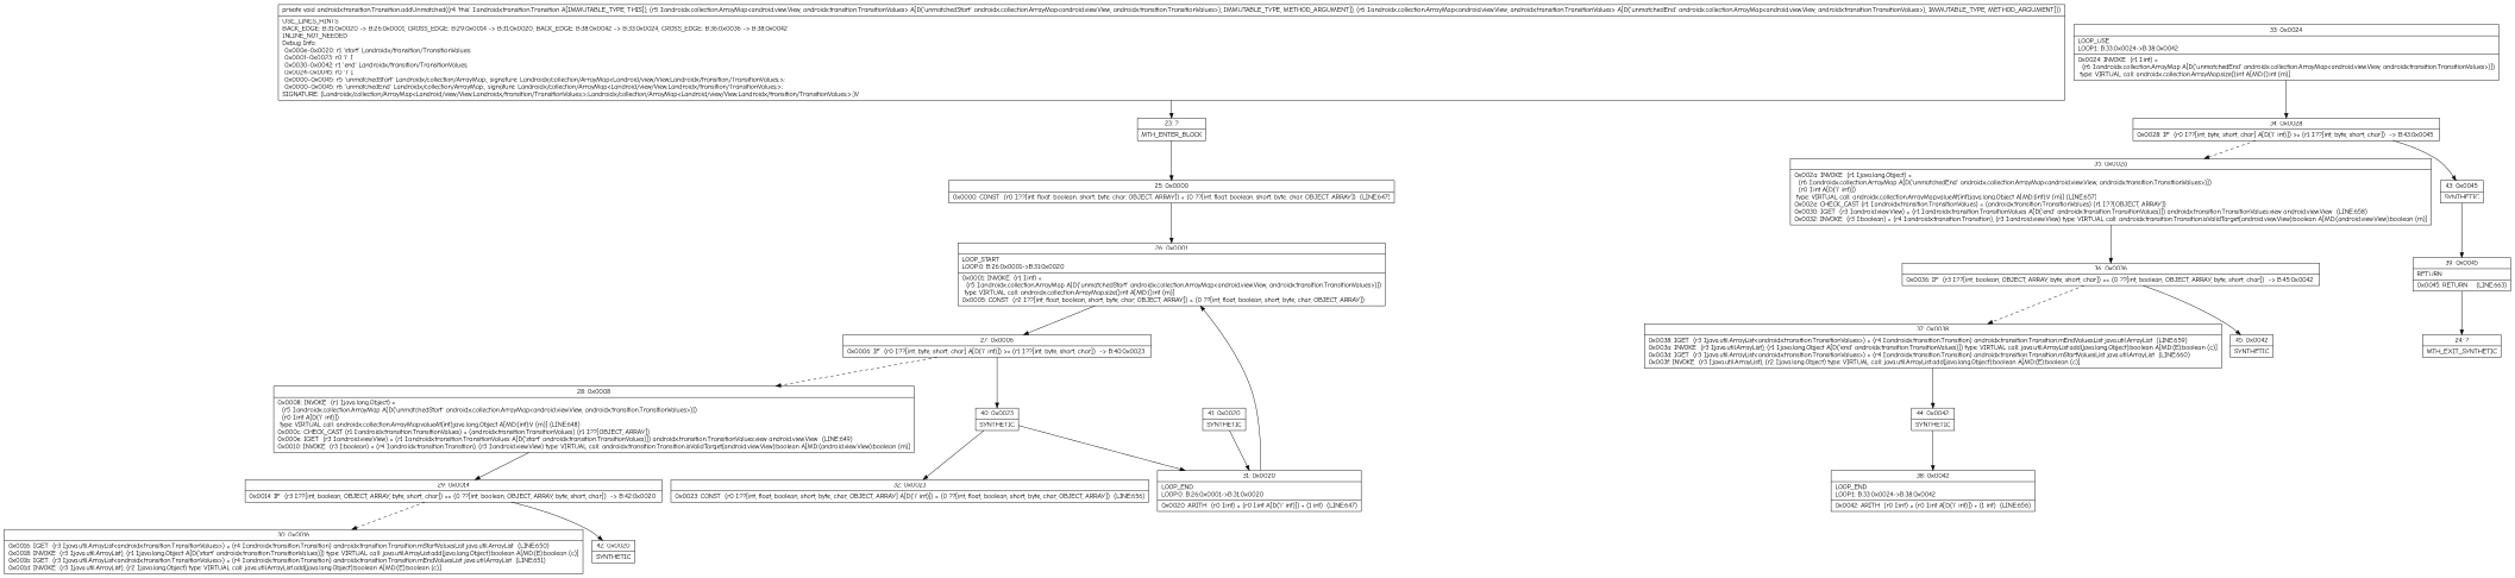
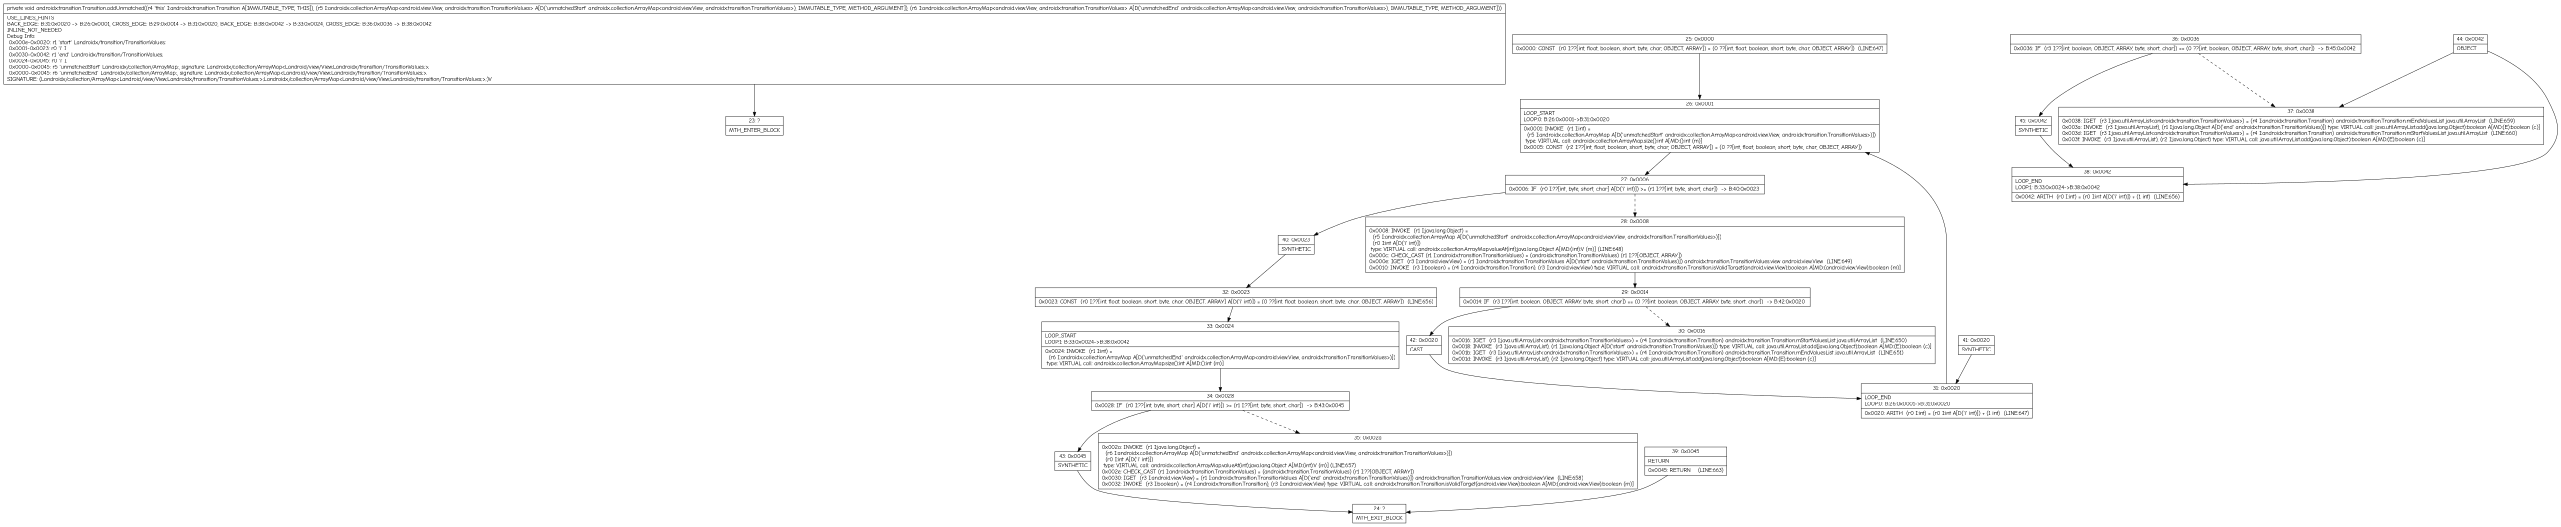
  digraph {
    fontname="Comic Neue"
    node [fontname="Comic Neue" shape=record]
    edge [fontname="Comic Neue"]
    n1 [label="{23\:\ ?|MTH_ENTER_BLOCK\l}"]
    n2 [label="{25\:\ 0x0000|0x0000: CONST  (r0 I:??[int, float, boolean, short, byte, char, OBJECT, ARRAY]) = (0 ??[int, float, boolean, short, byte, char, OBJECT, ARRAY])  (LINE:647)\l}"]
    n3 [label="{26\:\ 0x0001|LOOP_START\lLOOP:0: B:26:0x0001\-\>B:31:0x0020\l|0x0001: INVOKE  (r1 I:int) = \l  (r5 I:androidx.collection.ArrayMap A[D('unmatchedStart' androidx.collection.ArrayMap\<android.view.View, androidx.transition.TransitionValues\>)])\l type: VIRTUAL call: androidx.collection.ArrayMap.size():int A[MD:():int (m)]\l0x0005: CONST  (r2 I:??[int, float, boolean, short, byte, char, OBJECT, ARRAY]) = (0 ??[int, float, boolean, short, byte, char, OBJECT, ARRAY]) \l}"]
    n4 [label="{27\:\ 0x0006|0x0006: IF  (r0 I:??[int, byte, short, char] A[D('i' int)]) \>= (r1 I:??[int, byte, short, char])  \-\> B:40:0x0023 \l}"]
    n5 [label="{28\:\ 0x0008|0x0008: INVOKE  (r1 I:java.lang.Object) = \l  (r5 I:androidx.collection.ArrayMap A[D('unmatchedStart' androidx.collection.ArrayMap\<android.view.View, androidx.transition.TransitionValues\>)])\l  (r0 I:int A[D('i' int)])\l type: VIRTUAL call: androidx.collection.ArrayMap.valueAt(int):java.lang.Object A[MD:(int):V (m)] (LINE:648)\l0x000c: CHECK_CAST (r1 I:androidx.transition.TransitionValues) = (androidx.transition.TransitionValues) (r1 I:??[OBJECT, ARRAY]) \l0x000e: IGET  (r3 I:android.view.View) = (r1 I:androidx.transition.TransitionValues A[D('start' androidx.transition.TransitionValues)]) androidx.transition.TransitionValues.view android.view.View  (LINE:649)\l0x0010: INVOKE  (r3 I:boolean) = (r4 I:androidx.transition.Transition), (r3 I:android.view.View) type: VIRTUAL call: androidx.transition.Transition.isValidTarget(android.view.View):boolean A[MD:(android.view.View):boolean (m)]\l}"]
    n6 [label="{40\:\ 0x0023|SYNTHETIC\l}"]
    n7 [label="{29\:\ 0x0014|0x0014: IF  (r3 I:??[int, boolean, OBJECT, ARRAY, byte, short, char]) == (0 ??[int, boolean, OBJECT, ARRAY, byte, short, char])  \-\> B:42:0x0020 \l}"]
    n8 [label="{32\:\ 0x0023|0x0023: CONST  (r0 I:??[int, float, boolean, short, byte, char, OBJECT, ARRAY] A[D('i' int)]) = (0 ??[int, float, boolean, short, byte, char, OBJECT, ARRAY])  (LINE:656)\l}"]
    n9 [label="{30\:\ 0x0016|0x0016: IGET  (r3 I:java.util.ArrayList\<androidx.transition.TransitionValues\>) = (r4 I:androidx.transition.Transition) androidx.transition.Transition.mStartValuesList java.util.ArrayList  (LINE:650)\l0x0018: INVOKE  (r3 I:java.util.ArrayList), (r1 I:java.lang.Object A[D('start' androidx.transition.TransitionValues)]) type: VIRTUAL call: java.util.ArrayList.add(java.lang.Object):boolean A[MD:(E):boolean (c)]\l0x001b: IGET  (r3 I:java.util.ArrayList\<androidx.transition.TransitionValues\>) = (r4 I:androidx.transition.Transition) androidx.transition.Transition.mEndValuesList java.util.ArrayList  (LINE:651)\l0x001d: INVOKE  (r3 I:java.util.ArrayList), (r2 I:java.lang.Object) type: VIRTUAL call: java.util.ArrayList.add(java.lang.Object):boolean A[MD:(E):boolean (c)]\l}"]
-   n10 [label="{42\:\ 0x0020|SYNTHETIC\l}"]
+   n10 [label="{42\:\ 0x0020|CAST\l}"]
    n11 [label="{31\:\ 0x0020|LOOP_END\lLOOP:0: B:26:0x0001\-\>B:31:0x0020\l|0x0020: ARITH  (r0 I:int) = (r0 I:int A[D('i' int)]) + (1 int)  (LINE:647)\l}"]
    n12 [label="{41\:\ 0x0020|SYNTHETIC\l}"]
-   n13 [label="{33\:\ 0x0024|LOOP_USE\lLOOP:1: B:33:0x0024\-\>B:38:0x0042\l|0x0024: INVOKE  (r1 I:int) = \l  (r6 I:androidx.collection.ArrayMap A[D('unmatchedEnd' androidx.collection.ArrayMap\<android.view.View, androidx.transition.TransitionValues\>)])\l type: VIRTUAL call: androidx.collection.ArrayMap.size():int A[MD:():int (m)]\l}"]
+   n13 [label="{33\:\ 0x0024|LOOP_START\lLOOP:1: B:33:0x0024\-\>B:38:0x0042\l|0x0024: INVOKE  (r1 I:int) = \l  (r6 I:androidx.collection.ArrayMap A[D('unmatchedEnd' androidx.collection.ArrayMap\<android.view.View, androidx.transition.TransitionValues\>)])\l type: VIRTUAL call: androidx.collection.ArrayMap.size():int A[MD:():int (m)]\l}"]
    n14 [label="{34\:\ 0x0028|0x0028: IF  (r0 I:??[int, byte, short, char] A[D('i' int)]) \>= (r1 I:??[int, byte, short, char])  \-\> B:43:0x0045 \l}"]
    n15 [label="{35\:\ 0x002a|0x002a: INVOKE  (r1 I:java.lang.Object) = \l  (r6 I:androidx.collection.ArrayMap A[D('unmatchedEnd' androidx.collection.ArrayMap\<android.view.View, androidx.transition.TransitionValues\>)])\l  (r0 I:int A[D('i' int)])\l type: VIRTUAL call: androidx.collection.ArrayMap.valueAt(int):java.lang.Object A[MD:(int):V (m)] (LINE:657)\l0x002e: CHECK_CAST (r1 I:androidx.transition.TransitionValues) = (androidx.transition.TransitionValues) (r1 I:??[OBJECT, ARRAY]) \l0x0030: IGET  (r3 I:android.view.View) = (r1 I:androidx.transition.TransitionValues A[D('end' androidx.transition.TransitionValues)]) androidx.transition.TransitionValues.view android.view.View  (LINE:658)\l0x0032: INVOKE  (r3 I:boolean) = (r4 I:androidx.transition.Transition), (r3 I:android.view.View) type: VIRTUAL call: androidx.transition.Transition.isValidTarget(android.view.View):boolean A[MD:(android.view.View):boolean (m)]\l}"]
    n16 [label="{43\:\ 0x0045|SYNTHETIC\l}"]
    n17 [label="{36\:\ 0x0036|0x0036: IF  (r3 I:??[int, boolean, OBJECT, ARRAY, byte, short, char]) == (0 ??[int, boolean, OBJECT, ARRAY, byte, short, char])  \-\> B:45:0x0042 \l}"]
    n18 [label="{39\:\ 0x0045|RETURN\l|0x0045: RETURN    (LINE:663)\l}"]
    n19 [label="{37\:\ 0x0038|0x0038: IGET  (r3 I:java.util.ArrayList\<androidx.transition.TransitionValues\>) = (r4 I:androidx.transition.Transition) androidx.transition.Transition.mEndValuesList java.util.ArrayList  (LINE:659)\l0x003a: INVOKE  (r3 I:java.util.ArrayList), (r1 I:java.lang.Object A[D('end' androidx.transition.TransitionValues)]) type: VIRTUAL call: java.util.ArrayList.add(java.lang.Object):boolean A[MD:(E):boolean (c)]\l0x003d: IGET  (r3 I:java.util.ArrayList\<androidx.transition.TransitionValues\>) = (r4 I:androidx.transition.Transition) androidx.transition.Transition.mStartValuesList java.util.ArrayList  (LINE:660)\l0x003f: INVOKE  (r3 I:java.util.ArrayList), (r2 I:java.lang.Object) type: VIRTUAL call: java.util.ArrayList.add(java.lang.Object):boolean A[MD:(E):boolean (c)]\l}"]
    n20 [label="{45\:\ 0x0042|SYNTHETIC\l}"]
-   n21 [label="{44\:\ 0x0042|SYNTHETIC\l}"]
+   n21 [label="{44\:\ 0x0042|OBJECT\l}"]
    n22 [label="{38\:\ 0x0042|LOOP_END\lLOOP:1: B:33:0x0024\-\>B:38:0x0042\l|0x0042: ARITH  (r0 I:int) = (r0 I:int A[D('i' int)]) + (1 int)  (LINE:656)\l}"]
-   n23 [label="{24\:\ ?|MTH_EXIT_SYNTHETIC\l}"]
+   n23 [label="{24\:\ ?|MTH_EXIT_BLOCK\l}"]
    n24 [label="{private void androidx.transition.Transition.addUnmatched((r4 'this' I:androidx.transition.Transition A[IMMUTABLE_TYPE, THIS]), (r5 I:androidx.collection.ArrayMap\<android.view.View, androidx.transition.TransitionValues\> A[D('unmatchedStart' androidx.collection.ArrayMap\<android.view.View, androidx.transition.TransitionValues\>), IMMUTABLE_TYPE, METHOD_ARGUMENT]), (r6 I:androidx.collection.ArrayMap\<android.view.View, androidx.transition.TransitionValues\> A[D('unmatchedEnd' androidx.collection.ArrayMap\<android.view.View, androidx.transition.TransitionValues\>), IMMUTABLE_TYPE, METHOD_ARGUMENT]))  | USE_LINES_HINTS\lBACK_EDGE: B:31:0x0020 \-\> B:26:0x0001, CROSS_EDGE: B:29:0x0014 \-\> B:31:0x0020, BACK_EDGE: B:38:0x0042 \-\> B:33:0x0024, CROSS_EDGE: B:36:0x0036 \-\> B:38:0x0042\lINLINE_NOT_NEEDED\lDebug Info:\l  0x000e\-0x0020: r1 'start' Landroidx\/transition\/TransitionValues;\l  0x0001\-0x0023: r0 'i' I\l  0x0030\-0x0042: r1 'end' Landroidx\/transition\/TransitionValues;\l  0x0024\-0x0045: r0 'i' I\l  0x0000\-0x0045: r5 'unmatchedStart' Landroidx\/collection\/ArrayMap;, signature: Landroidx\/collection\/ArrayMap\<Landroid\/view\/View;Landroidx\/transition\/TransitionValues;\>;\l  0x0000\-0x0045: r6 'unmatchedEnd' Landroidx\/collection\/ArrayMap;, signature: Landroidx\/collection\/ArrayMap\<Landroid\/view\/View;Landroidx\/transition\/TransitionValues;\>;\lSIGNATURE: (Landroidx\/collection\/ArrayMap\<Landroid\/view\/View;Landroidx\/transition\/TransitionValues;\>;Landroidx\/collection\/ArrayMap\<Landroid\/view\/View;Landroidx\/transition\/TransitionValues;\>;)V\l}"]
-   n1 -> n2
    n2 -> n3
    n3 -> n4
    n4 -> n5 [style=dashed]
    n4 -> n6
    n5 -> n7
    n6 -> n8
    n7 -> n9 [style=dashed]
    n7 -> n10
-   n6 -> n11
+   n8 -> n13
+   n10 -> n11
    n11 -> n3
    n12 -> n11
    n13 -> n14
    n14 -> n15 [style=dashed]
    n14 -> n16
-   n15 -> n17
-   n16 -> n18
+   n16 -> n23
    n17 -> n19 [style=dashed]
    n17 -> n20
    n18 -> n23
-   n19 -> n21
+   n21 -> n19
+   n20 -> n22
    n21 -> n22
    n24 -> n1
  }
